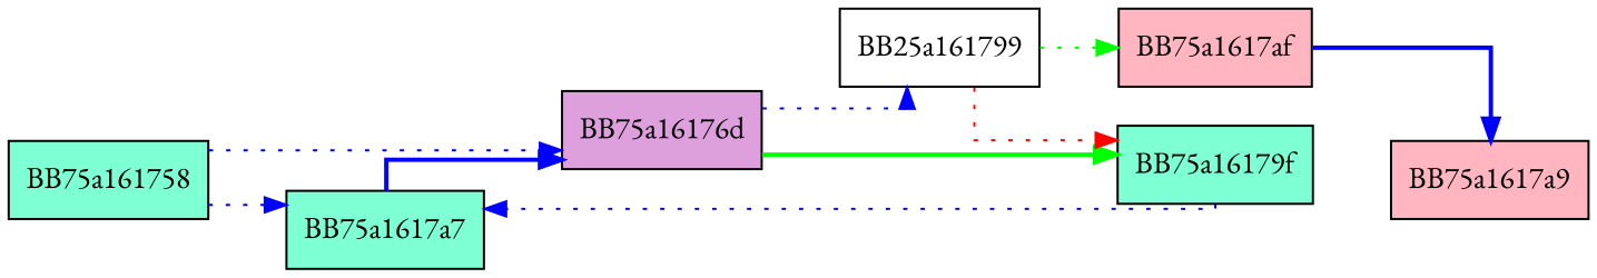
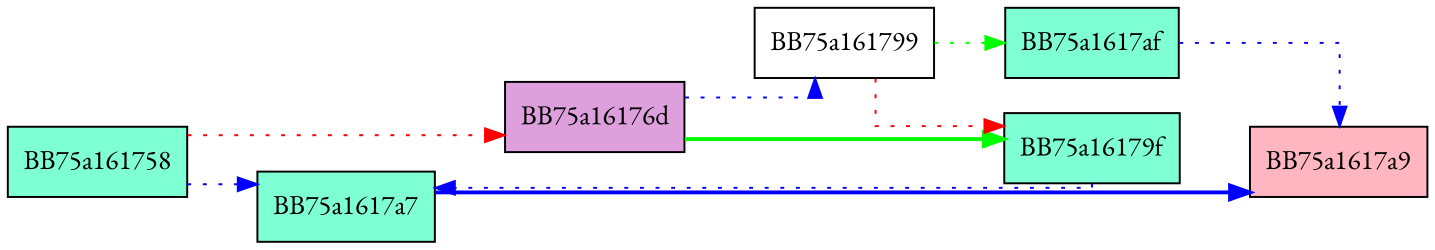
  digraph {
    fontname="EB Garamond"
    rankdir=LR
    splines=ortho
    node [fillcolor=aquamarine fontname="EB Garamond" shape=box style=filled]
    edge [color=blue fontname="EB Garamond" style=dotted]
    BB75a161758
    BB75a1617a7
    BB75a16176d [fillcolor=plum]
    BB75a1617a9 [fillcolor=lightpink]
-   BB75a161799 [fillcolor=white label=BB25a161799]
+   BB75a161799 [fillcolor=white]
    BB75a16179f
-   BB75a1617af [fillcolor=lightpink]
+   BB75a1617af
    BB75a161758 -> BB75a1617a7
-   BB75a161758 -> BB75a16176d
-   BB75a1617a7 -> BB75a16176d [style=bold]
+   BB75a161758 -> BB75a16176d [color=red]
+   BB75a1617a7 -> BB75a1617a9 [style=bold]
    BB75a16176d -> BB75a161799
    BB75a16176d -> BB75a16179f [color=green style=bold]
    BB75a161799 -> BB75a16179f [color=red]
    BB75a161799 -> BB75a1617af [color=green]
    BB75a16179f -> BB75a1617a7
-   BB75a1617af -> BB75a1617a9 [style=bold]
+   BB75a1617af -> BB75a1617a9
  }
